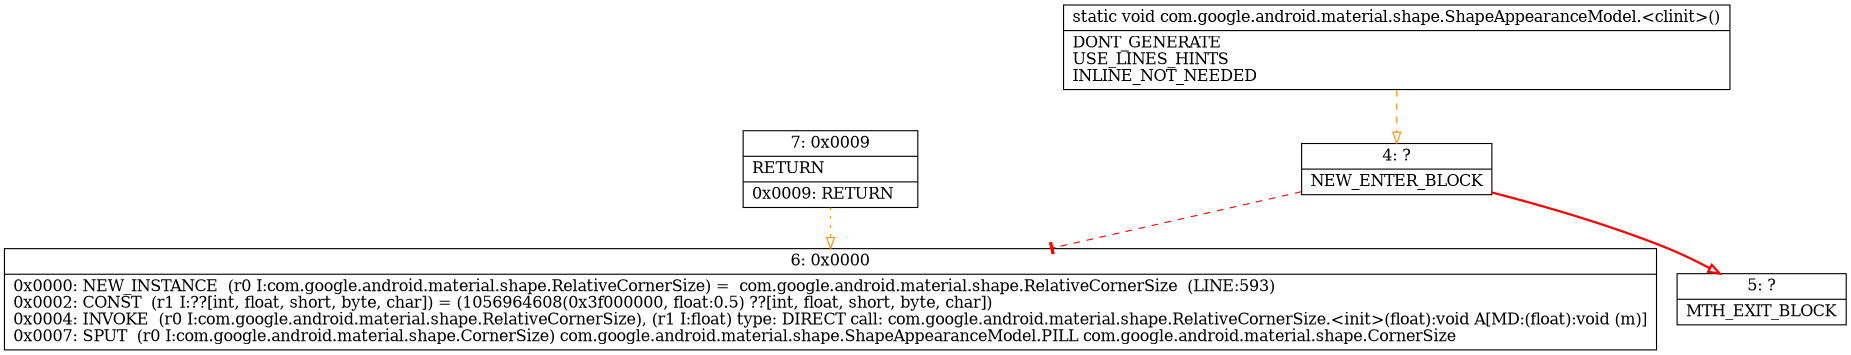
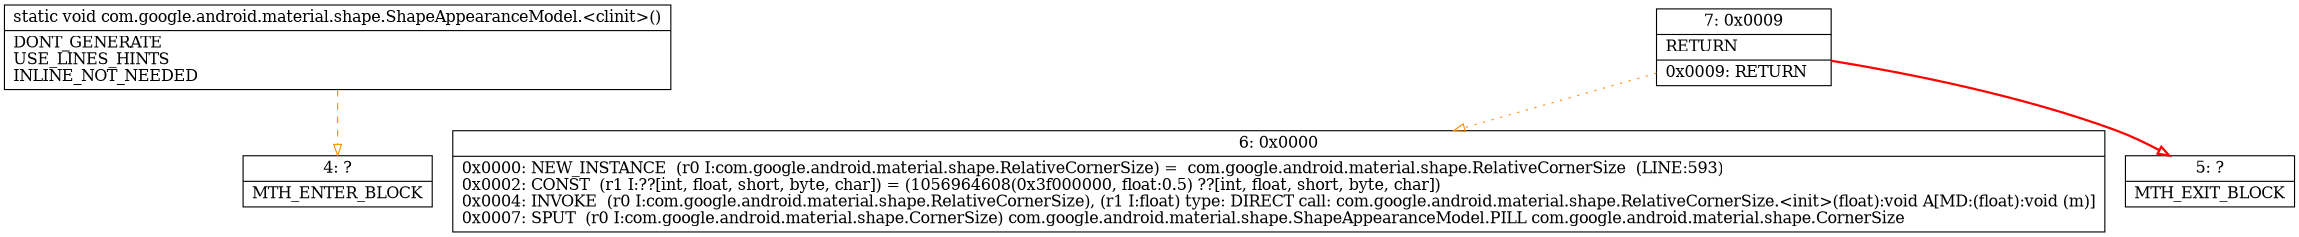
  digraph {
    node [shape=record]
    edge [arrowhead=onormal color=red style=dashed]
-   n1 [label="{4\:\ ?|NEW_ENTER_BLOCK\l}"]
+   n1 [label="{4\:\ ?|MTH_ENTER_BLOCK\l}"]
    n2 [label="{6\:\ 0x0000|0x0000: NEW_INSTANCE  (r0 I:com.google.android.material.shape.RelativeCornerSize) =  com.google.android.material.shape.RelativeCornerSize  (LINE:593)\l0x0002: CONST  (r1 I:??[int, float, short, byte, char]) = (1056964608(0x3f000000, float:0.5) ??[int, float, short, byte, char]) \l0x0004: INVOKE  (r0 I:com.google.android.material.shape.RelativeCornerSize), (r1 I:float) type: DIRECT call: com.google.android.material.shape.RelativeCornerSize.\<init\>(float):void A[MD:(float):void (m)]\l0x0007: SPUT  (r0 I:com.google.android.material.shape.CornerSize) com.google.android.material.shape.ShapeAppearanceModel.PILL com.google.android.material.shape.CornerSize \l}"]
    n3 [label="{7\:\ 0x0009|RETURN\l|0x0009: RETURN   \l}"]
    n4 [label="{5\:\ ?|MTH_EXIT_BLOCK\l}"]
    n5 [label="{static void com.google.android.material.shape.ShapeAppearanceModel.\<clinit\>()  | DONT_GENERATE\lUSE_LINES_HINTS\lINLINE_NOT_NEEDED\l}"]
-   n1 -> n2 [arrowhead=tee]
    n3 -> n2 [color=darkorange style=dotted]
-   n1 -> n4 [style=bold]
+   n3 -> n4 [style=bold]
    n5 -> n1 [color=darkorange]
  }
